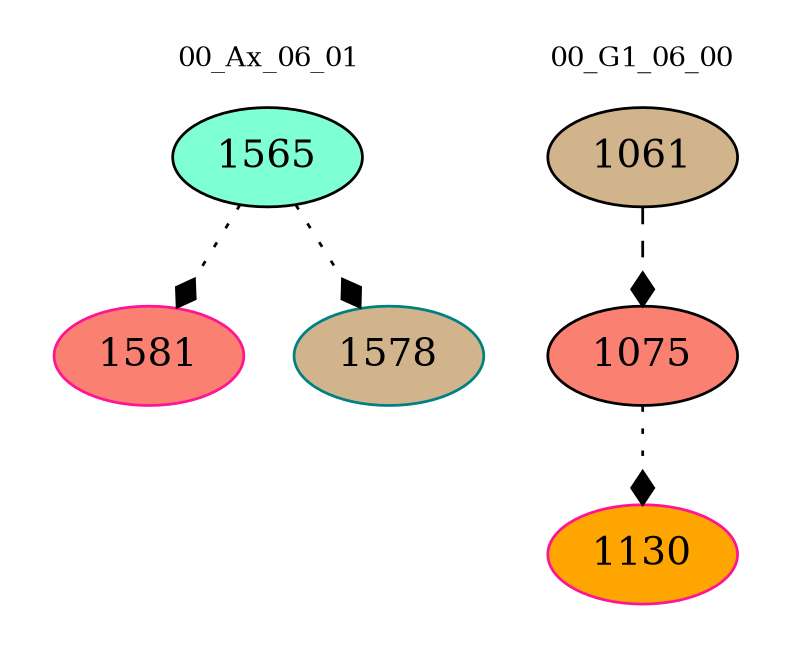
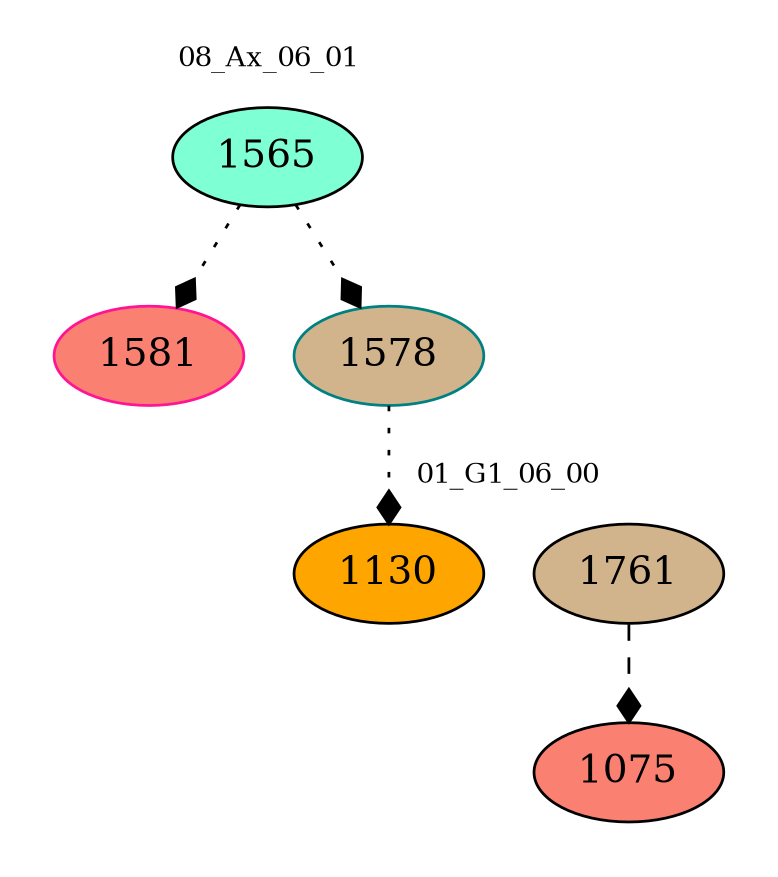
  digraph {
    node [color=black fillcolor=salmon style=filled]
    edge [arrowhead=diamond color=black style=dotted]
    n1 [fillcolor=aquamarine label=1565]
    n2 [color=deeppink label=1581]
    n3 [color=teal fillcolor=tan label=1578]
    n4 [label=1075]
-   n5 [fillcolor=tan label=1061]
-   n6 [color=deeppink fillcolor=orange label=1130]
+   n5 [fillcolor=tan label=1761]
+   n6 [fillcolor=orange label=1130]
    subgraph cluster_1 {
      color=white
      fontsize=10
-     label="00_Ax_06_01"
+     label="08_Ax_06_01"
      n1
      n2
      n3
    }
    subgraph cluster_2 {
      color=white
      fontsize=10
-     label="00_G1_06_00"
+     label="01_G1_06_00"
      n4
      n5
      n6
    }
    n1 -> n2
    n1 -> n3
-   n4 -> n6
+   n3 -> n6
    n5 -> n4 [style=dashed]
  }
